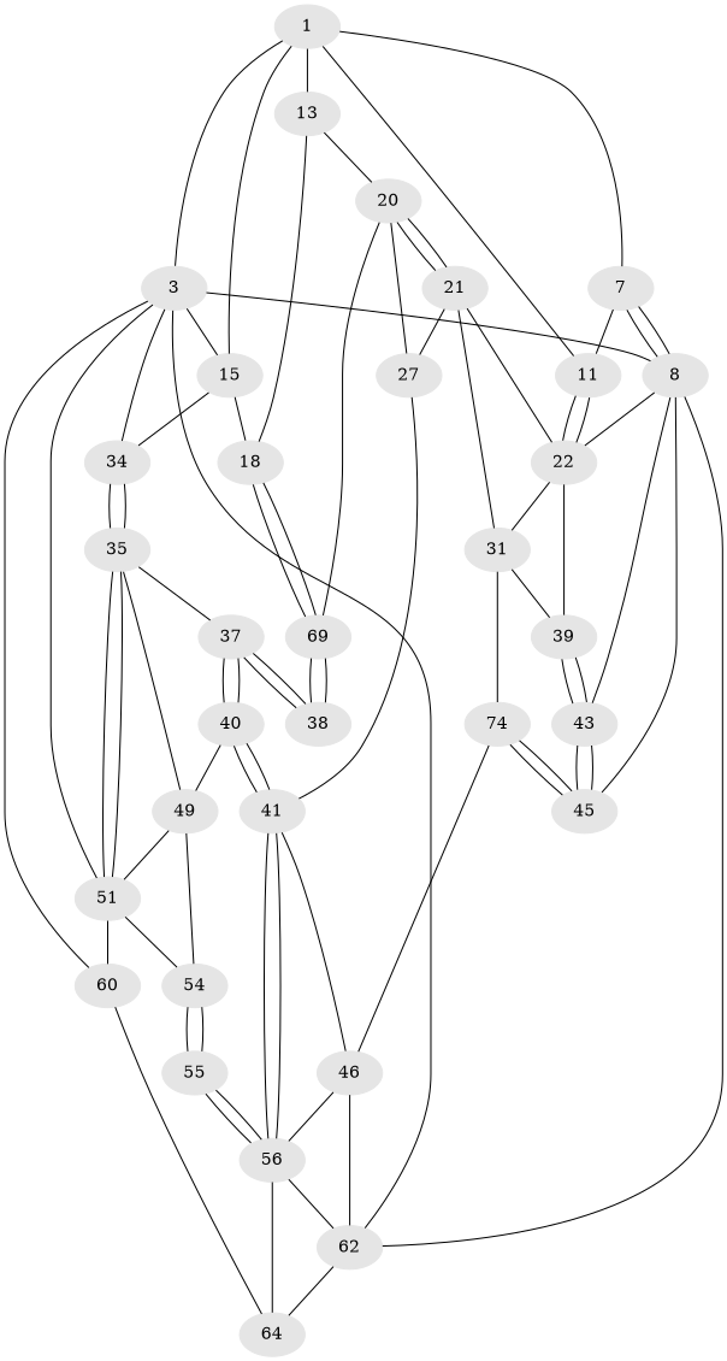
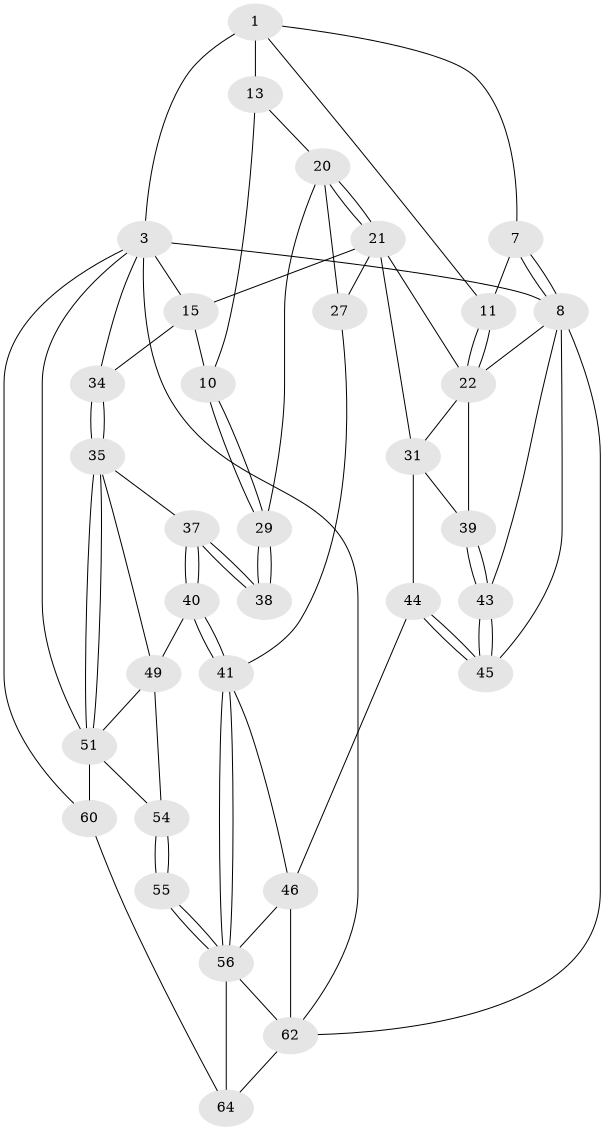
  graph {
    node [color=gray90 style=filled]
    1 [super="+2+5"]
    3 [super="+59+4+16"]
    7
    11
    13 [super="+14"]
    15 [super="+17"]
    8 [super="+9"]
    34
    51 [super="+52"]
    60 [super="+61"]
    62 [super="+65"]
    22 [super="+24"]
-   18 [super="+19"]
+   18 [super="+19" label=10]
    20 [super="+23"]
    43
    45
    35 [super="+36"]
    54
    64
    31 [super="+32"]
    39
-   29 [super="+30" label=69]
+   29 [super="+30"]
    21 [super="+28"]
    27
    38
    41 [super="+42"]
-   44 [super="+48" label=74]
+   44 [super="+48"]
    46 [super="+47"]
    56 [super="+57"]
    37
    49 [super="+50"]
    40
    55
    1 -- 3 [weight=2]
    1 -- 7
    1 -- 11
    1 -- 13 [weight=2]
-   1 -- 15
+   21 -- 15
    3 -- 15
    3 -- 8 [weight=2]
    3 -- 34
    3 -- 51
    3 -- 60
    3 -- 62
    7 -- 11
    7 -- 8
    7 -- 8
    11 -- 22
    11 -- 22
    13 -- 18
    13 -- 20
    15 -- 34
    15 -- 18
    8 -- 62
    8 -- 22
    8 -- 43
    8 -- 45
    34 -- 35
    34 -- 35
    51 -- 60
    51 -- 54
    60 -- 64
    62 -- 64
    22 -- 31
    22 -- 39
    18 -- 29
    18 -- 29
    20 -- 29
    20 -- 21
    20 -- 21
    20 -- 27
    43 -- 45
    43 -- 45
    35 -- 51
    35 -- 51
    35 -- 37
    35 -- 49
    54 -- 55
    54 -- 55
    31 -- 39
    31 -- 44 [weight=2]
    39 -- 43
    39 -- 43
    29 -- 38 [weight=2]
    29 -- 38
    21 -- 22
    21 -- 31
    21 -- 27
    27 -- 41
    41 -- 46
    41 -- 56
    41 -- 56
    44 -- 45
    44 -- 45
    44 -- 46
    46 -- 62
    46 -- 56
    56 -- 62
    56 -- 64
    37 -- 38
    37 -- 38
    37 -- 40
    37 -- 40
    49 -- 51
    49 -- 54
    40 -- 41
    40 -- 41
    40 -- 49
    55 -- 56
    55 -- 56
  }
